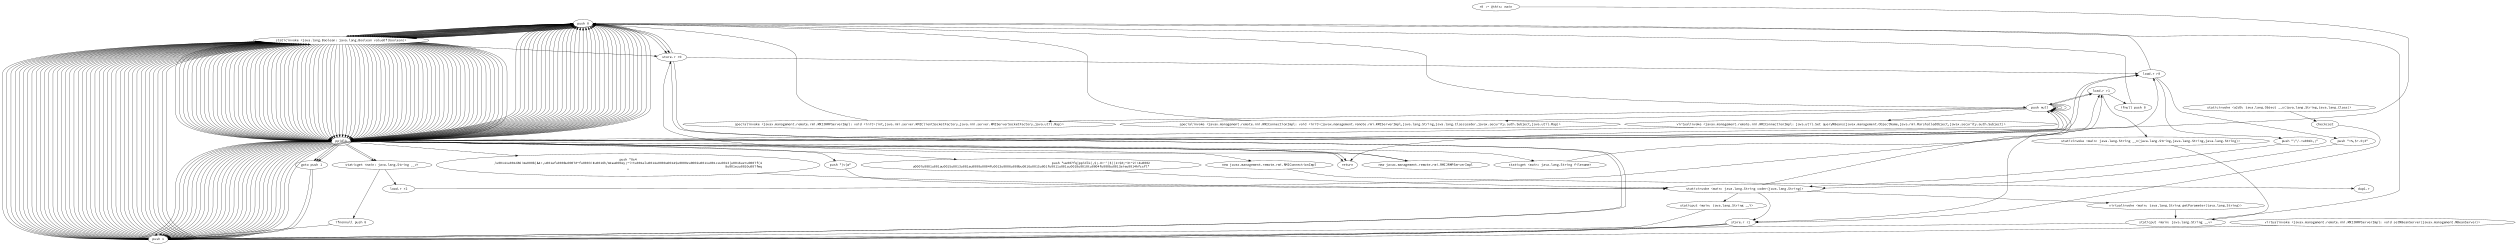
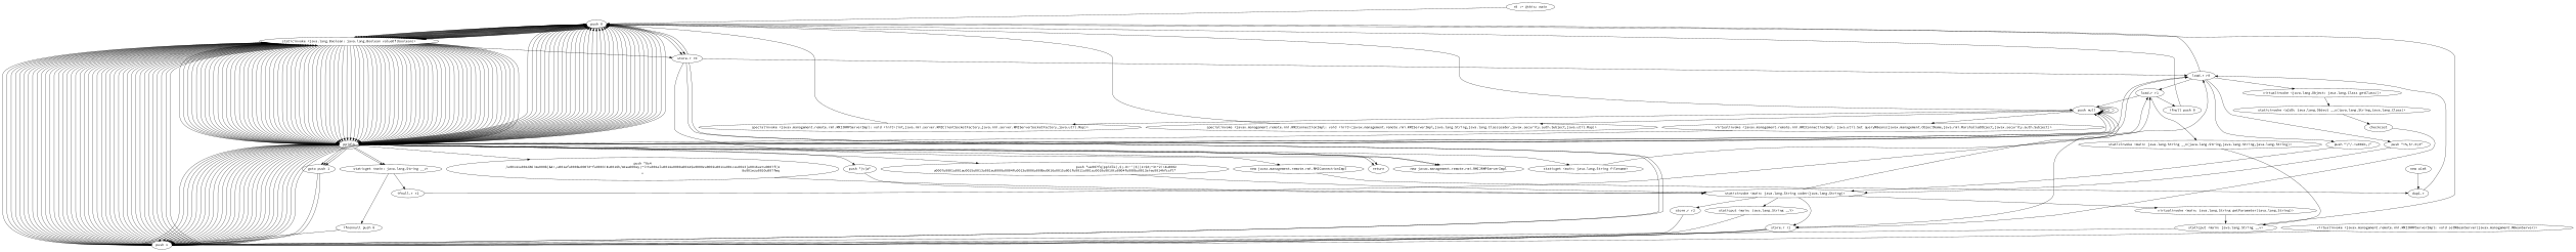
  digraph {
    fontname="Source Code Pro"
    node [fontname="Source Code Pro"]
    edge [fontname="Source Code Pro"]
    "r0 := @this: main"
    "push 0"
    "staticinvoke <java.lang.Boolean: java.lang.Boolean valueOf(boolean)>"
    "push null"
    "store.r r0"
    n6 [label=ppidlk]
    "load.r r1"
    "store.r r1"
    "specialinvoke <javax.management.remote.rmi.RMIJRMPServerImpl: void <init>(int,java.rmi.server.RMIClientSocketFactory,java.rmi.server.RMIServerSocketFactory,java.util.Map)>"
    "specialinvoke <javax.management.remote.rmi.RMIConnectionImpl: void <init>(javax.management.remote.rmi.RMIServerImpl,java.lang.String,java.lang.ClassLoader,javax.security.auth.Subject,java.util.Map)>"
    "virtualinvoke <javax.management.remote.rmi.RMIConnectionImpl: java.util.Set queryMBeans(javax.management.ObjectName,java.rmi.MarshalledObject,javax.security.auth.Subject)>"
    "push 1"
    "load.r r0"
    "push \"u\u007fq|ppidlk(,$;.#>-\')$((1<$#;=3*=2!<4\u0002\r\u0007\u0001\u001a\u0015\u0013\u001a\u0000\u0004\f\u0013\u0006\u000b\u0016\u0015\u001f\u0011\u001c\u0010\u0010\t\u0004\f\u000b\u0013aie\u0014hfcsfl\""
    "push \"0s4\n/\u00141\u001d86!m\u000b)&4<,\u001a\f\u000b\u0007#=f\u0003!#\u0016h/m1w\u000ey;=i*\t\u001el\u0014\u0008\u0014$\u0000z\u0002\u0011\u001cx\u0013|\u0016uz*\u0007f(4\r8\u001ez\u0010\u007fwq\r\""
    "staticget <main: java.lang.String __v>"
    "push \"}v{w\""
    return
    "goto push 1"
    "new javax.management.remote.rmi.RMIJRMPServerImpl"
    "new javax.management.remote.rmi.RMIConnectionImpl"
    "staticget <main: java.lang.String filename>"
    "staticinvoke <main: java.lang.String coder(java.lang.String)>"
    "push \"\\\"/.*\u001b,;\""
    "push \"*%,$+.0;3\""
-   "load.r r2"
+   "virtualinvoke <java.lang.Object: java.lang.Class getClass()>"
+   "load.r r2" [label="ifnull.r r2"]
    "ifnonnull push 0"
    "staticinvoke <main: java.lang.String __n(java.lang.String,java.lang.String,java.lang.String)>"
    "ifnull push 0"
    "dup1.r"
+   "store.r r2"
    "virtualinvoke <main: java.lang.String getParameter(java.lang.String)>"
    "staticput <main: java.lang.String __Y>"
    "staticput <main: java.lang.String __v>"
+   "new a1e8"
    "staticinvoke <a2d9: java.lang.Object __s(java.lang.String,java.lang.Class)>"
    "virtualinvoke <javax.management.remote.rmi.RMIJRMPServerImpl: void setMBeanServer(javax.management.MBeanServer)>"
    checkcast
-   "r0 := @this: main" -> return
+   "r0 := @this: main" -> "push 0"
    "push 0" -> "staticinvoke <java.lang.Boolean: java.lang.Boolean valueOf(boolean)>"
    "push 0" -> "staticinvoke <java.lang.Boolean: java.lang.Boolean valueOf(boolean)>"
    "push 0" -> "staticinvoke <java.lang.Boolean: java.lang.Boolean valueOf(boolean)>"
    "push 0" -> "staticinvoke <java.lang.Boolean: java.lang.Boolean valueOf(boolean)>"
    "push 0" -> "staticinvoke <java.lang.Boolean: java.lang.Boolean valueOf(boolean)>"
    "push 0" -> "staticinvoke <java.lang.Boolean: java.lang.Boolean valueOf(boolean)>"
    "push 0" -> "staticinvoke <java.lang.Boolean: java.lang.Boolean valueOf(boolean)>"
    "push 0" -> "staticinvoke <java.lang.Boolean: java.lang.Boolean valueOf(boolean)>"
    "push 0" -> "staticinvoke <java.lang.Boolean: java.lang.Boolean valueOf(boolean)>"
    "push 0" -> "staticinvoke <java.lang.Boolean: java.lang.Boolean valueOf(boolean)>"
    "push 0" -> "staticinvoke <java.lang.Boolean: java.lang.Boolean valueOf(boolean)>"
    "push 0" -> "staticinvoke <java.lang.Boolean: java.lang.Boolean valueOf(boolean)>"
    "push 0" -> "staticinvoke <java.lang.Boolean: java.lang.Boolean valueOf(boolean)>"
    "push 0" -> "staticinvoke <java.lang.Boolean: java.lang.Boolean valueOf(boolean)>"
    "push 0" -> "staticinvoke <java.lang.Boolean: java.lang.Boolean valueOf(boolean)>"
    "push 0" -> "staticinvoke <java.lang.Boolean: java.lang.Boolean valueOf(boolean)>"
    "push 0" -> "staticinvoke <java.lang.Boolean: java.lang.Boolean valueOf(boolean)>"
    "push 0" -> "staticinvoke <java.lang.Boolean: java.lang.Boolean valueOf(boolean)>"
    "push 0" -> "staticinvoke <java.lang.Boolean: java.lang.Boolean valueOf(boolean)>"
    "push 0" -> "staticinvoke <java.lang.Boolean: java.lang.Boolean valueOf(boolean)>"
    "push 0" -> "staticinvoke <java.lang.Boolean: java.lang.Boolean valueOf(boolean)>"
    "push 0" -> "staticinvoke <java.lang.Boolean: java.lang.Boolean valueOf(boolean)>"
    "push 0" -> "staticinvoke <java.lang.Boolean: java.lang.Boolean valueOf(boolean)>"
    "push 0" -> "staticinvoke <java.lang.Boolean: java.lang.Boolean valueOf(boolean)>"
    "push 0" -> "staticinvoke <java.lang.Boolean: java.lang.Boolean valueOf(boolean)>"
    "push 0" -> "staticinvoke <java.lang.Boolean: java.lang.Boolean valueOf(boolean)>"
    "push 0" -> "staticinvoke <java.lang.Boolean: java.lang.Boolean valueOf(boolean)>"
    "push 0" -> "staticinvoke <java.lang.Boolean: java.lang.Boolean valueOf(boolean)>"
    "push 0" -> "staticinvoke <java.lang.Boolean: java.lang.Boolean valueOf(boolean)>"
    "push 0" -> "staticinvoke <java.lang.Boolean: java.lang.Boolean valueOf(boolean)>"
    "push 0" -> "staticinvoke <java.lang.Boolean: java.lang.Boolean valueOf(boolean)>"
    "push 0" -> "staticinvoke <java.lang.Boolean: java.lang.Boolean valueOf(boolean)>"
    "push 0" -> "staticinvoke <java.lang.Boolean: java.lang.Boolean valueOf(boolean)>"
    "push 0" -> "staticinvoke <java.lang.Boolean: java.lang.Boolean valueOf(boolean)>"
    "push 0" -> "staticinvoke <java.lang.Boolean: java.lang.Boolean valueOf(boolean)>"
    "push 0" -> "staticinvoke <java.lang.Boolean: java.lang.Boolean valueOf(boolean)>"
    "push 0" -> "staticinvoke <java.lang.Boolean: java.lang.Boolean valueOf(boolean)>"
    "push 0" -> "staticinvoke <java.lang.Boolean: java.lang.Boolean valueOf(boolean)>"
    "push 0" -> "staticinvoke <java.lang.Boolean: java.lang.Boolean valueOf(boolean)>"
    "push 0" -> "staticinvoke <java.lang.Boolean: java.lang.Boolean valueOf(boolean)>"
    "push 0" -> "push null"
    "push 0" -> "store.r r0"
    "push 0" -> "store.r r0"
    "staticinvoke <java.lang.Boolean: java.lang.Boolean valueOf(boolean)>" -> "store.r r0"
    "staticinvoke <java.lang.Boolean: java.lang.Boolean valueOf(boolean)>" -> n6
    "staticinvoke <java.lang.Boolean: java.lang.Boolean valueOf(boolean)>" -> n6
    "staticinvoke <java.lang.Boolean: java.lang.Boolean valueOf(boolean)>" -> n6
    "staticinvoke <java.lang.Boolean: java.lang.Boolean valueOf(boolean)>" -> n6
    "staticinvoke <java.lang.Boolean: java.lang.Boolean valueOf(boolean)>" -> n6
    "staticinvoke <java.lang.Boolean: java.lang.Boolean valueOf(boolean)>" -> n6
    "staticinvoke <java.lang.Boolean: java.lang.Boolean valueOf(boolean)>" -> n6
    "staticinvoke <java.lang.Boolean: java.lang.Boolean valueOf(boolean)>" -> n6
    "staticinvoke <java.lang.Boolean: java.lang.Boolean valueOf(boolean)>" -> n6
    "staticinvoke <java.lang.Boolean: java.lang.Boolean valueOf(boolean)>" -> n6
    "staticinvoke <java.lang.Boolean: java.lang.Boolean valueOf(boolean)>" -> n6
    "staticinvoke <java.lang.Boolean: java.lang.Boolean valueOf(boolean)>" -> n6
    "staticinvoke <java.lang.Boolean: java.lang.Boolean valueOf(boolean)>" -> n6
    "staticinvoke <java.lang.Boolean: java.lang.Boolean valueOf(boolean)>" -> n6
    "staticinvoke <java.lang.Boolean: java.lang.Boolean valueOf(boolean)>" -> n6
    "staticinvoke <java.lang.Boolean: java.lang.Boolean valueOf(boolean)>" -> n6
    "staticinvoke <java.lang.Boolean: java.lang.Boolean valueOf(boolean)>" -> n6
    "staticinvoke <java.lang.Boolean: java.lang.Boolean valueOf(boolean)>" -> n6
    "staticinvoke <java.lang.Boolean: java.lang.Boolean valueOf(boolean)>" -> n6
    "staticinvoke <java.lang.Boolean: java.lang.Boolean valueOf(boolean)>" -> n6
    "staticinvoke <java.lang.Boolean: java.lang.Boolean valueOf(boolean)>" -> n6
    "staticinvoke <java.lang.Boolean: java.lang.Boolean valueOf(boolean)>" -> n6
    "staticinvoke <java.lang.Boolean: java.lang.Boolean valueOf(boolean)>" -> n6
    "staticinvoke <java.lang.Boolean: java.lang.Boolean valueOf(boolean)>" -> n6
    "staticinvoke <java.lang.Boolean: java.lang.Boolean valueOf(boolean)>" -> n6
    "staticinvoke <java.lang.Boolean: java.lang.Boolean valueOf(boolean)>" -> n6
    "staticinvoke <java.lang.Boolean: java.lang.Boolean valueOf(boolean)>" -> n6
    "staticinvoke <java.lang.Boolean: java.lang.Boolean valueOf(boolean)>" -> n6
    "staticinvoke <java.lang.Boolean: java.lang.Boolean valueOf(boolean)>" -> n6
    "staticinvoke <java.lang.Boolean: java.lang.Boolean valueOf(boolean)>" -> n6
    "staticinvoke <java.lang.Boolean: java.lang.Boolean valueOf(boolean)>" -> n6
    "staticinvoke <java.lang.Boolean: java.lang.Boolean valueOf(boolean)>" -> n6
    "staticinvoke <java.lang.Boolean: java.lang.Boolean valueOf(boolean)>" -> n6
    "staticinvoke <java.lang.Boolean: java.lang.Boolean valueOf(boolean)>" -> n6
    "staticinvoke <java.lang.Boolean: java.lang.Boolean valueOf(boolean)>" -> n6
    "staticinvoke <java.lang.Boolean: java.lang.Boolean valueOf(boolean)>" -> n6
    "staticinvoke <java.lang.Boolean: java.lang.Boolean valueOf(boolean)>" -> n6
    "staticinvoke <java.lang.Boolean: java.lang.Boolean valueOf(boolean)>" -> n6
    "staticinvoke <java.lang.Boolean: java.lang.Boolean valueOf(boolean)>" -> n6
    "staticinvoke <java.lang.Boolean: java.lang.Boolean valueOf(boolean)>" -> n6
    "staticinvoke <java.lang.Boolean: java.lang.Boolean valueOf(boolean)>" -> n6
    "staticinvoke <java.lang.Boolean: java.lang.Boolean valueOf(boolean)>" -> n6
    "staticinvoke <java.lang.Boolean: java.lang.Boolean valueOf(boolean)>" -> n6
    "staticinvoke <java.lang.Boolean: java.lang.Boolean valueOf(boolean)>" -> n6
    "staticinvoke <java.lang.Boolean: java.lang.Boolean valueOf(boolean)>" -> n6
    "staticinvoke <java.lang.Boolean: java.lang.Boolean valueOf(boolean)>" -> n6
    "staticinvoke <java.lang.Boolean: java.lang.Boolean valueOf(boolean)>" -> n6
    "staticinvoke <java.lang.Boolean: java.lang.Boolean valueOf(boolean)>" -> n6
    "staticinvoke <java.lang.Boolean: java.lang.Boolean valueOf(boolean)>" -> n6
    "staticinvoke <java.lang.Boolean: java.lang.Boolean valueOf(boolean)>" -> n6
    "staticinvoke <java.lang.Boolean: java.lang.Boolean valueOf(boolean)>" -> n6
    "staticinvoke <java.lang.Boolean: java.lang.Boolean valueOf(boolean)>" -> n6
    "staticinvoke <java.lang.Boolean: java.lang.Boolean valueOf(boolean)>" -> n6
    "staticinvoke <java.lang.Boolean: java.lang.Boolean valueOf(boolean)>" -> n6
    "staticinvoke <java.lang.Boolean: java.lang.Boolean valueOf(boolean)>" -> n6
    "staticinvoke <java.lang.Boolean: java.lang.Boolean valueOf(boolean)>" -> n6
    "staticinvoke <java.lang.Boolean: java.lang.Boolean valueOf(boolean)>" -> n6
    "staticinvoke <java.lang.Boolean: java.lang.Boolean valueOf(boolean)>" -> n6
    "staticinvoke <java.lang.Boolean: java.lang.Boolean valueOf(boolean)>" -> n6
    "staticinvoke <java.lang.Boolean: java.lang.Boolean valueOf(boolean)>" -> n6
    "staticinvoke <java.lang.Boolean: java.lang.Boolean valueOf(boolean)>" -> n6
    "staticinvoke <java.lang.Boolean: java.lang.Boolean valueOf(boolean)>" -> n6
    "staticinvoke <java.lang.Boolean: java.lang.Boolean valueOf(boolean)>" -> n6
    "staticinvoke <java.lang.Boolean: java.lang.Boolean valueOf(boolean)>" -> n6
    "staticinvoke <java.lang.Boolean: java.lang.Boolean valueOf(boolean)>" -> n6
    "staticinvoke <java.lang.Boolean: java.lang.Boolean valueOf(boolean)>" -> n6
    "staticinvoke <java.lang.Boolean: java.lang.Boolean valueOf(boolean)>" -> n6
    "staticinvoke <java.lang.Boolean: java.lang.Boolean valueOf(boolean)>" -> n6
    "staticinvoke <java.lang.Boolean: java.lang.Boolean valueOf(boolean)>" -> n6
    "staticinvoke <java.lang.Boolean: java.lang.Boolean valueOf(boolean)>" -> n6
    "staticinvoke <java.lang.Boolean: java.lang.Boolean valueOf(boolean)>" -> n6
    "staticinvoke <java.lang.Boolean: java.lang.Boolean valueOf(boolean)>" -> n6
    "staticinvoke <java.lang.Boolean: java.lang.Boolean valueOf(boolean)>" -> n6
    "staticinvoke <java.lang.Boolean: java.lang.Boolean valueOf(boolean)>" -> n6
    "staticinvoke <java.lang.Boolean: java.lang.Boolean valueOf(boolean)>" -> n6
    "staticinvoke <java.lang.Boolean: java.lang.Boolean valueOf(boolean)>" -> n6
    "staticinvoke <java.lang.Boolean: java.lang.Boolean valueOf(boolean)>" -> n6
    "staticinvoke <java.lang.Boolean: java.lang.Boolean valueOf(boolean)>" -> n6
    "staticinvoke <java.lang.Boolean: java.lang.Boolean valueOf(boolean)>" -> n6
    "staticinvoke <java.lang.Boolean: java.lang.Boolean valueOf(boolean)>" -> n6
    "push null" -> "push null"
    "push null" -> "push null"
    "push null" -> "push null"
    "push null" -> "push null"
-   "push null" -> "load.r r1"
+   "load.r r0" -> "load.r r1"
    "push null" -> "store.r r1"
    "push null" -> "specialinvoke <javax.management.remote.rmi.RMIJRMPServerImpl: void <init>(int,java.rmi.server.RMIClientSocketFactory,java.rmi.server.RMIServerSocketFactory,java.util.Map)>"
    "push null" -> "specialinvoke <javax.management.remote.rmi.RMIConnectionImpl: void <init>(javax.management.remote.rmi.RMIServerImpl,java.lang.String,java.lang.ClassLoader,javax.security.auth.Subject,java.util.Map)>"
    "push null" -> "virtualinvoke <javax.management.remote.rmi.RMIConnectionImpl: java.util.Set queryMBeans(javax.management.ObjectName,java.rmi.MarshalledObject,javax.security.auth.Subject)>"
    "store.r r0" -> "push 0"
    "store.r r0" -> "push 1"
    "store.r r0" -> "push 1"
    "store.r r0" -> "load.r r0"
    n6 -> "push 0"
    n6 -> "push 0"
    n6 -> "push 0"
    n6 -> "push 0"
    n6 -> "push 0"
    n6 -> "push 0"
    n6 -> "push 0"
    n6 -> "push 0"
    n6 -> "push 0"
    n6 -> "push 0"
    n6 -> "push 0"
    n6 -> "push 0"
    n6 -> "push 0"
    n6 -> "push 0"
    n6 -> "push 0"
    n6 -> "push 0"
    n6 -> "push 0"
    n6 -> "push 0"
    n6 -> "push 0"
    n6 -> "push 0"
    n6 -> "push 0"
    n6 -> "push 0"
    n6 -> "push 0"
    n6 -> "push 0"
    n6 -> "push 0"
    n6 -> "push 0"
    n6 -> "push 0"
    n6 -> "push 0"
    n6 -> "push 0"
    n6 -> "push 0"
    n6 -> "push 0"
    n6 -> "push 0"
    n6 -> "push 0"
    n6 -> "push null"
    n6 -> "push null"
    n6 -> "load.r r1"
    n6 -> "push 1"
    n6 -> "push 1"
    n6 -> "push 1"
    n6 -> "push 1"
    n6 -> "push 1"
    n6 -> "push 1"
    n6 -> "push 1"
    n6 -> "push 1"
    n6 -> "push 1"
    n6 -> "push 1"
    n6 -> "push 1"
    n6 -> "push 1"
    n6 -> "push 1"
    n6 -> "push 1"
    n6 -> "push 1"
    n6 -> "push 1"
    n6 -> "push 1"
    n6 -> "push 1"
    n6 -> "push 1"
    n6 -> "push 1"
    n6 -> "push 1"
    n6 -> "push 1"
    n6 -> "push 1"
    n6 -> "push 1"
    n6 -> "push 1"
    n6 -> "push 1"
    n6 -> "push 1"
    n6 -> "push 1"
    n6 -> "load.r r0"
    n6 -> "load.r r0"
    n6 -> "push \"u\u007fq|ppidlk(,$;.#>-\')$((1<$#;=3*=2!<4\u0002\r\u0007\u0001\u001a\u0015\u0013\u001a\u0000\u0004\f\u0013\u0006\u000b\u0016\u0015\u001f\u0011\u001c\u0010\u0010\t\u0004\f\u000b\u0013aie\u0014hfcsfl\""
    n6 -> "push \"0s4\n/\u00141\u001d86!m\u000b)&4<,\u001a\f\u000b\u0007#=f\u0003!#\u0016h/m1w\u000ey;=i*\t\u001el\u0014\u0008\u0014$\u0000z\u0002\u0011\u001cx\u0013|\u0016uz*\u0007f(4\r8\u001ez\u0010\u007fwq\r\""
    n6 -> "staticget <main: java.lang.String __v>"
    n6 -> "staticget <main: java.lang.String __v>"
    n6 -> "push \"}v{w\""
    n6 -> return
    n6 -> return
    n6 -> "goto push 1"
    n6 -> "goto push 1"
    n6 -> "goto push 1"
    n6 -> "new javax.management.remote.rmi.RMIJRMPServerImpl"
    n6 -> "new javax.management.remote.rmi.RMIConnectionImpl"
    n6 -> "staticget <main: java.lang.String filename>"
    "load.r r1" -> "push null"
    "load.r r1" -> "staticinvoke <main: java.lang.String __n(java.lang.String,java.lang.String,java.lang.String)>"
    "load.r r1" -> "ifnull push 0"
    "store.r r1" -> "push 1"
    "store.r r1" -> "push 1"
    "store.r r1" -> "push 1"
    "specialinvoke <javax.management.remote.rmi.RMIJRMPServerImpl: void <init>(int,java.rmi.server.RMIClientSocketFactory,java.rmi.server.RMIServerSocketFactory,java.util.Map)>" -> "push 0"
    "specialinvoke <javax.management.remote.rmi.RMIConnectionImpl: void <init>(javax.management.remote.rmi.RMIServerImpl,java.lang.String,java.lang.ClassLoader,javax.security.auth.Subject,java.util.Map)>" -> "push 0"
    "virtualinvoke <javax.management.remote.rmi.RMIConnectionImpl: java.util.Set queryMBeans(javax.management.ObjectName,java.rmi.MarshalledObject,javax.security.auth.Subject)>" -> n6
    "push 1" -> "staticinvoke <java.lang.Boolean: java.lang.Boolean valueOf(boolean)>"
    "push 1" -> "staticinvoke <java.lang.Boolean: java.lang.Boolean valueOf(boolean)>"
    "push 1" -> "staticinvoke <java.lang.Boolean: java.lang.Boolean valueOf(boolean)>"
    "push 1" -> "staticinvoke <java.lang.Boolean: java.lang.Boolean valueOf(boolean)>"
    "push 1" -> "staticinvoke <java.lang.Boolean: java.lang.Boolean valueOf(boolean)>"
    "push 1" -> "staticinvoke <java.lang.Boolean: java.lang.Boolean valueOf(boolean)>"
    "push 1" -> "staticinvoke <java.lang.Boolean: java.lang.Boolean valueOf(boolean)>"
    "push 1" -> "staticinvoke <java.lang.Boolean: java.lang.Boolean valueOf(boolean)>"
    "push 1" -> "staticinvoke <java.lang.Boolean: java.lang.Boolean valueOf(boolean)>"
    "push 1" -> "staticinvoke <java.lang.Boolean: java.lang.Boolean valueOf(boolean)>"
    "push 1" -> "staticinvoke <java.lang.Boolean: java.lang.Boolean valueOf(boolean)>"
    "push 1" -> "staticinvoke <java.lang.Boolean: java.lang.Boolean valueOf(boolean)>"
    "push 1" -> "staticinvoke <java.lang.Boolean: java.lang.Boolean valueOf(boolean)>"
    "push 1" -> "staticinvoke <java.lang.Boolean: java.lang.Boolean valueOf(boolean)>"
    "push 1" -> "staticinvoke <java.lang.Boolean: java.lang.Boolean valueOf(boolean)>"
    "push 1" -> "staticinvoke <java.lang.Boolean: java.lang.Boolean valueOf(boolean)>"
    "push 1" -> "staticinvoke <java.lang.Boolean: java.lang.Boolean valueOf(boolean)>"
    "push 1" -> "staticinvoke <java.lang.Boolean: java.lang.Boolean valueOf(boolean)>"
    "push 1" -> "staticinvoke <java.lang.Boolean: java.lang.Boolean valueOf(boolean)>"
    "push 1" -> "staticinvoke <java.lang.Boolean: java.lang.Boolean valueOf(boolean)>"
    "push 1" -> "staticinvoke <java.lang.Boolean: java.lang.Boolean valueOf(boolean)>"
    "push 1" -> "staticinvoke <java.lang.Boolean: java.lang.Boolean valueOf(boolean)>"
    "push 1" -> "staticinvoke <java.lang.Boolean: java.lang.Boolean valueOf(boolean)>"
    "push 1" -> "staticinvoke <java.lang.Boolean: java.lang.Boolean valueOf(boolean)>"
    "push 1" -> "staticinvoke <java.lang.Boolean: java.lang.Boolean valueOf(boolean)>"
    "push 1" -> "staticinvoke <java.lang.Boolean: java.lang.Boolean valueOf(boolean)>"
    "push 1" -> "staticinvoke <java.lang.Boolean: java.lang.Boolean valueOf(boolean)>"
    "push 1" -> "staticinvoke <java.lang.Boolean: java.lang.Boolean valueOf(boolean)>"
    "push 1" -> "staticinvoke <java.lang.Boolean: java.lang.Boolean valueOf(boolean)>"
    "push 1" -> "staticinvoke <java.lang.Boolean: java.lang.Boolean valueOf(boolean)>"
    "push 1" -> "staticinvoke <java.lang.Boolean: java.lang.Boolean valueOf(boolean)>"
    "push 1" -> "staticinvoke <java.lang.Boolean: java.lang.Boolean valueOf(boolean)>"
    "push 1" -> "staticinvoke <java.lang.Boolean: java.lang.Boolean valueOf(boolean)>"
    "push 1" -> "staticinvoke <java.lang.Boolean: java.lang.Boolean valueOf(boolean)>"
    "push 1" -> "staticinvoke <java.lang.Boolean: java.lang.Boolean valueOf(boolean)>"
    "push 1" -> "staticinvoke <java.lang.Boolean: java.lang.Boolean valueOf(boolean)>"
    "push 1" -> "staticinvoke <java.lang.Boolean: java.lang.Boolean valueOf(boolean)>"
    "push 1" -> "staticinvoke <java.lang.Boolean: java.lang.Boolean valueOf(boolean)>"
    "push 1" -> "staticinvoke <java.lang.Boolean: java.lang.Boolean valueOf(boolean)>"
    "push 1" -> "staticinvoke <java.lang.Boolean: java.lang.Boolean valueOf(boolean)>"
    "load.r r0" -> "push 0"
    "load.r r0" -> "push \"\\\"/.*\u001b,;\""
    "load.r r0" -> "push \"*%,$+.0;3\""
+   "load.r r0" -> "virtualinvoke <java.lang.Object: java.lang.Class getClass()>"
    "push \"u\u007fq|ppidlk(,$;.#>-\')$((1<$#;=3*=2!<4\u0002\r\u0007\u0001\u001a\u0015\u0013\u001a\u0000\u0004\f\u0013\u0006\u000b\u0016\u0015\u001f\u0011\u001c\u0010\u0010\t\u0004\f\u000b\u0013aie\u0014hfcsfl\"" -> "staticinvoke <main: java.lang.String coder(java.lang.String)>"
    "push \"0s4\n/\u00141\u001d86!m\u000b)&4<,\u001a\f\u000b\u0007#=f\u0003!#\u0016h/m1w\u000ey;=i*\t\u001el\u0014\u0008\u0014$\u0000z\u0002\u0011\u001cx\u0013|\u0016uz*\u0007f(4\r8\u001ez\u0010\u007fwq\r\"" -> "staticinvoke <main: java.lang.String coder(java.lang.String)>"
    "staticget <main: java.lang.String __v>" -> "load.r r2"
    "staticget <main: java.lang.String __v>" -> "ifnonnull push 0"
    "push \"}v{w\"" -> "staticinvoke <main: java.lang.String coder(java.lang.String)>"
    "goto push 1" -> "push 1"
    "goto push 1" -> "push 1"
-   "new javax.management.remote.rmi.RMIJRMPServerImpl" -> "store.r r0"
+   "store.r r0" -> "new javax.management.remote.rmi.RMIJRMPServerImpl"
    "new javax.management.remote.rmi.RMIConnectionImpl" -> "dup1.r"
    "staticget <main: java.lang.String filename>" -> "load.r r0"
    "staticinvoke <main: java.lang.String coder(java.lang.String)>" -> "push null"
    "staticinvoke <main: java.lang.String coder(java.lang.String)>" -> "store.r r1"
+   "staticinvoke <main: java.lang.String coder(java.lang.String)>" -> "store.r r2"
    "staticinvoke <main: java.lang.String coder(java.lang.String)>" -> "virtualinvoke <main: java.lang.String getParameter(java.lang.String)>"
    "staticinvoke <main: java.lang.String coder(java.lang.String)>" -> "staticput <main: java.lang.String __Y>"
    "push \"\\\"/.*\u001b,;\"" -> "staticinvoke <main: java.lang.String coder(java.lang.String)>"
    "push \"*%,$+.0;3\"" -> "staticinvoke <main: java.lang.String coder(java.lang.String)>"
+   "virtualinvoke <java.lang.Object: java.lang.Class getClass()>" -> "staticinvoke <a2d9: java.lang.Object __s(java.lang.String,java.lang.Class)>"
    "load.r r2" -> "load.r r1"
    "ifnonnull push 0" -> "push 1"
    "staticinvoke <main: java.lang.String __n(java.lang.String,java.lang.String,java.lang.String)>" -> "staticput <main: java.lang.String __v>"
    "ifnull push 0" -> "push 0"
+   "dup1.r" -> "load.r r0"
+   "store.r r2" -> "push 1"
    "virtualinvoke <main: java.lang.String getParameter(java.lang.String)>" -> "staticput <main: java.lang.String __v>"
    "staticput <main: java.lang.String __Y>" -> "push 1"
    "staticput <main: java.lang.String __v>" -> "push 0"
    "staticput <main: java.lang.String __v>" -> "push 1"
+   "new a1e8" -> "dup1.r"
    "staticinvoke <a2d9: java.lang.Object __s(java.lang.String,java.lang.Class)>" -> checkcast
    "virtualinvoke <javax.management.remote.rmi.RMIJRMPServerImpl: void setMBeanServer(javax.management.MBeanServer)>" -> "push 1"
    checkcast -> "store.r r1"
  }
